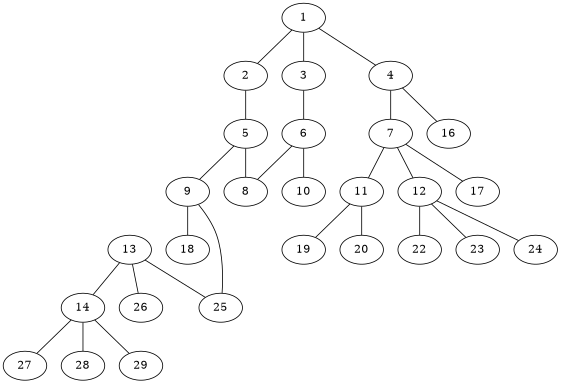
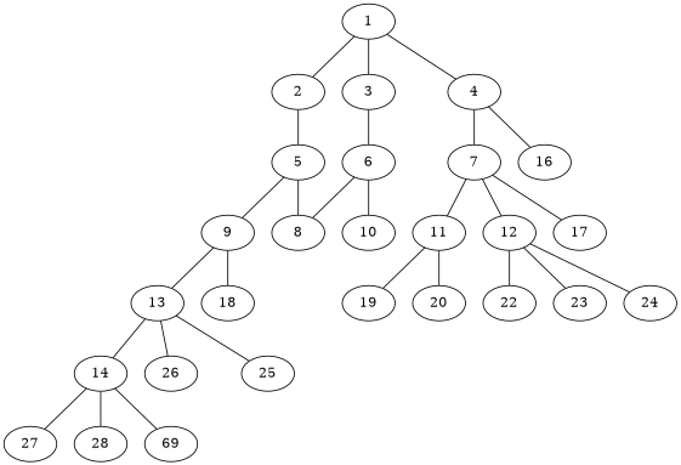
  graph {
    node [chem=H]
    edge [valence=1]
    1 [chem=C]
    2 [chem=N]
    3 [chem=N]
    4 [chem=N]
    5 [chem=C]
    6 [chem=C]
    7 [chem=C]
    16
    8 [chem=N]
    9 [chem=N]
    10 [chem=O]
    11 [chem=C]
    12 [chem=C]
    17
    13 [chem=C]
    18
    19
    20
    22
    23
    24
    14 [chem=C]
    25
    26
    27
    28
-   29
+   29 [label=69]
    1 -- 2 [valence=2]
    1 -- 3
    1 -- 4
    2 -- 5
    3 -- 6
    4 -- 7
    4 -- 16
    5 -- 8 [valence=2]
    5 -- 9
    6 -- 8
    6 -- 10 [valence=2]
    7 -- 11
    7 -- 12
    7 -- 17
-   9 -- 25
+   9 -- 13
    9 -- 18
    11 -- 19
    11 -- 20
    12 -- 22
    12 -- 23
    12 -- 24
    13 -- 14
    13 -- 25
    13 -- 26
    14 -- 27
    14 -- 28
    14 -- 29
  }
